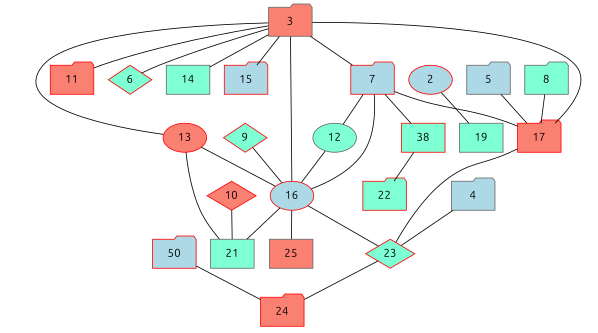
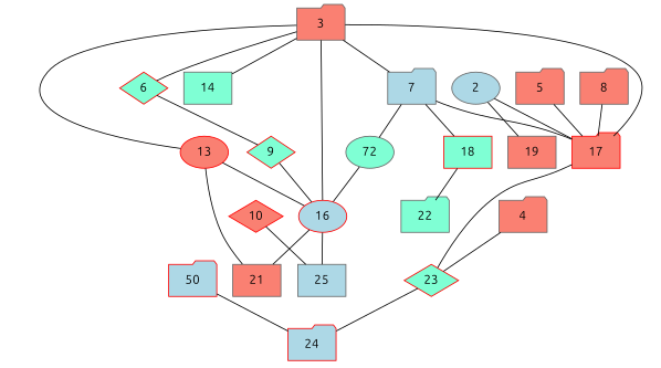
  graph {
    fontname=Ubuntu
    node [color=red fillcolor=aquamarine fontname=Ubuntu shape=folder style=filled]
    edge [fontname=Ubuntu weight=1.0]
-   7 [fillcolor=lightblue]
+   7 [color=gray40 fillcolor=lightblue]
    17 [fillcolor=salmon]
    16 [fillcolor=lightblue shape=ellipse]
-   12 [color=gray40 shape=ellipse]
-   18 [shape=box label=38]
-   2 [fillcolor=lightblue shape=ellipse]
-   19 [color=gray40 shape=box]
+   12 [color=gray40 shape=ellipse label=72]
+   18 [shape=box]
+   2 [color=gray40 fillcolor=lightblue shape=ellipse]
+   19 [color=gray40 fillcolor=salmon shape=box]
    23 [shape=diamond]
    3 [color=gray40 fillcolor=salmon]
    6 [shape=diamond]
-   11 [fillcolor=salmon]
    13 [fillcolor=salmon shape=ellipse]
    14 [color=gray40 shape=box]
-   15 [fillcolor=lightblue]
    9 [shape=diamond]
-   21 [color=gray40 shape=box]
-   25 [color=gray40 fillcolor=salmon shape=box]
-   4 [color=gray40 fillcolor=lightblue]
-   24 [fillcolor=salmon]
-   5 [color=gray40 fillcolor=lightblue]
-   22
-   8 [color=gray40]
+   21 [color=gray40 fillcolor=salmon shape=box]
+   25 [color=gray40 fillcolor=lightblue shape=box]
+   4 [color=gray40 fillcolor=salmon]
+   24 [fillcolor=lightblue]
+   5 [color=gray40 fillcolor=salmon]
+   22 [color=gray40]
+   8 [color=gray40 fillcolor=salmon]
    10 [fillcolor=salmon shape=diamond]
    n24 [fillcolor=lightblue label=50]
    7 -- 17
-   7 -- 16 [weight=2.0]
    7 -- 12
    7 -- 18
    17 -- 23
-   16 -- 23
    16 -- 21
    16 -- 25
    12 -- 16
    18 -- 22
+   2 -- 17
    2 -- 19
    23 -- 24
    3 -- 7
    3 -- 17 [weight=2.0]
    3 -- 16 [weight=3.0]
    3 -- 6
-   3 -- 11
    3 -- 13
    3 -- 14
-   3 -- 15
+   6 -- 9
    13 -- 16
    13 -- 21
    9 -- 16
    4 -- 23
    5 -- 17
    8 -- 17
-   10 -- 21
+   10 -- 25
    n24 -- 24
  }
